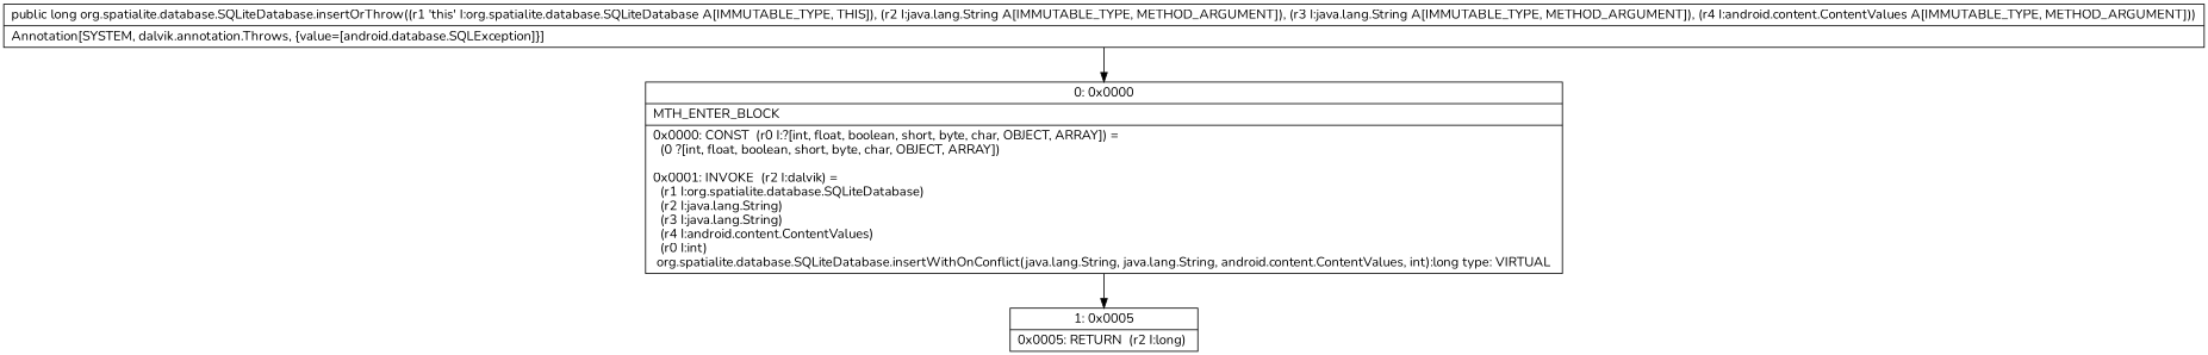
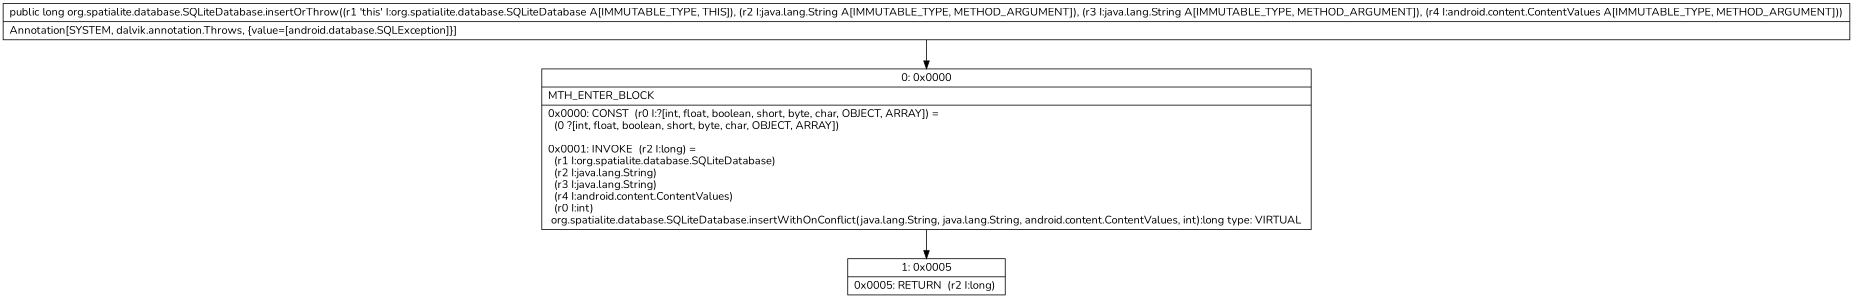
  digraph {
    fontname=Nunito
    node [shape=record fontname=Nunito]
    edge [fontname=Nunito]
-   n1 [label="{0\:\ 0x0000|MTH_ENTER_BLOCK\l|0x0000: CONST  (r0 I:?[int, float, boolean, short, byte, char, OBJECT, ARRAY]) = \l  (0 ?[int, float, boolean, short, byte, char, OBJECT, ARRAY])\l \l0x0001: INVOKE  (r2 I:dalvik) = \l  (r1 I:org.spatialite.database.SQLiteDatabase)\l  (r2 I:java.lang.String)\l  (r3 I:java.lang.String)\l  (r4 I:android.content.ContentValues)\l  (r0 I:int)\l org.spatialite.database.SQLiteDatabase.insertWithOnConflict(java.lang.String, java.lang.String, android.content.ContentValues, int):long type: VIRTUAL \l}"]
+   n1 [label="{0\:\ 0x0000|MTH_ENTER_BLOCK\l|0x0000: CONST  (r0 I:?[int, float, boolean, short, byte, char, OBJECT, ARRAY]) = \l  (0 ?[int, float, boolean, short, byte, char, OBJECT, ARRAY])\l \l0x0001: INVOKE  (r2 I:long) = \l  (r1 I:org.spatialite.database.SQLiteDatabase)\l  (r2 I:java.lang.String)\l  (r3 I:java.lang.String)\l  (r4 I:android.content.ContentValues)\l  (r0 I:int)\l org.spatialite.database.SQLiteDatabase.insertWithOnConflict(java.lang.String, java.lang.String, android.content.ContentValues, int):long type: VIRTUAL \l}"]
    n2 [label="{1\:\ 0x0005|0x0005: RETURN  (r2 I:long) \l}"]
    n3 [label="{public long org.spatialite.database.SQLiteDatabase.insertOrThrow((r1 'this' I:org.spatialite.database.SQLiteDatabase A[IMMUTABLE_TYPE, THIS]), (r2 I:java.lang.String A[IMMUTABLE_TYPE, METHOD_ARGUMENT]), (r3 I:java.lang.String A[IMMUTABLE_TYPE, METHOD_ARGUMENT]), (r4 I:android.content.ContentValues A[IMMUTABLE_TYPE, METHOD_ARGUMENT]))  | Annotation[SYSTEM, dalvik.annotation.Throws, \{value=[android.database.SQLException]\}]\l}"]
    n1 -> n2
    n3 -> n1
  }
